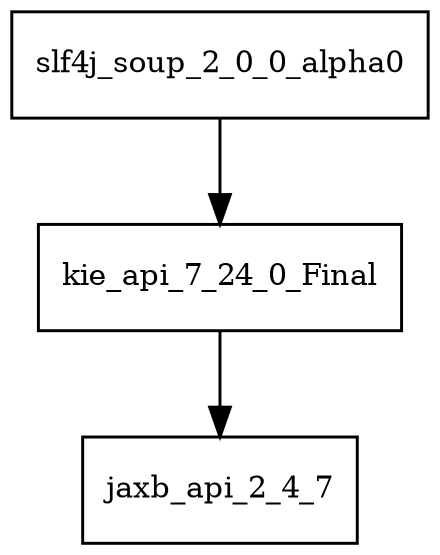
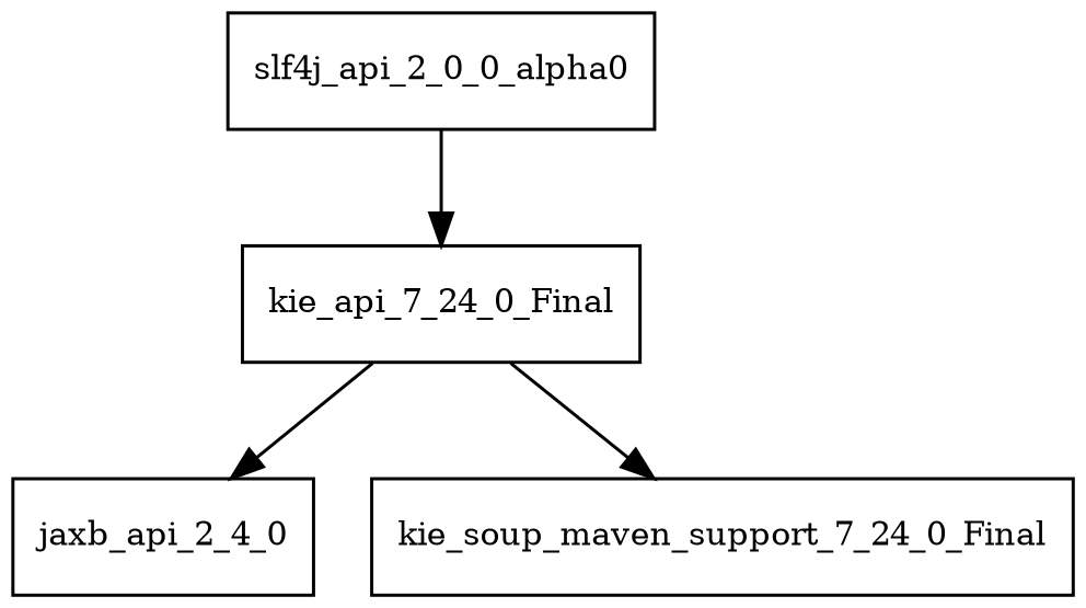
  digraph {
    node [fontsize=10.0 shape=box]
    kie_api_7_24_0_Final
-   jaxb_api_2_4_0 [label=jaxb_api_2_4_7]
-   slf4j_api_2_0_0_alpha0 [label=slf4j_soup_2_0_0_alpha0]
+   jaxb_api_2_4_0
+   kie_soup_maven_support_7_24_0_Final
+   slf4j_api_2_0_0_alpha0
    kie_api_7_24_0_Final -> jaxb_api_2_4_0
+   kie_api_7_24_0_Final -> kie_soup_maven_support_7_24_0_Final
    slf4j_api_2_0_0_alpha0 -> kie_api_7_24_0_Final
  }
